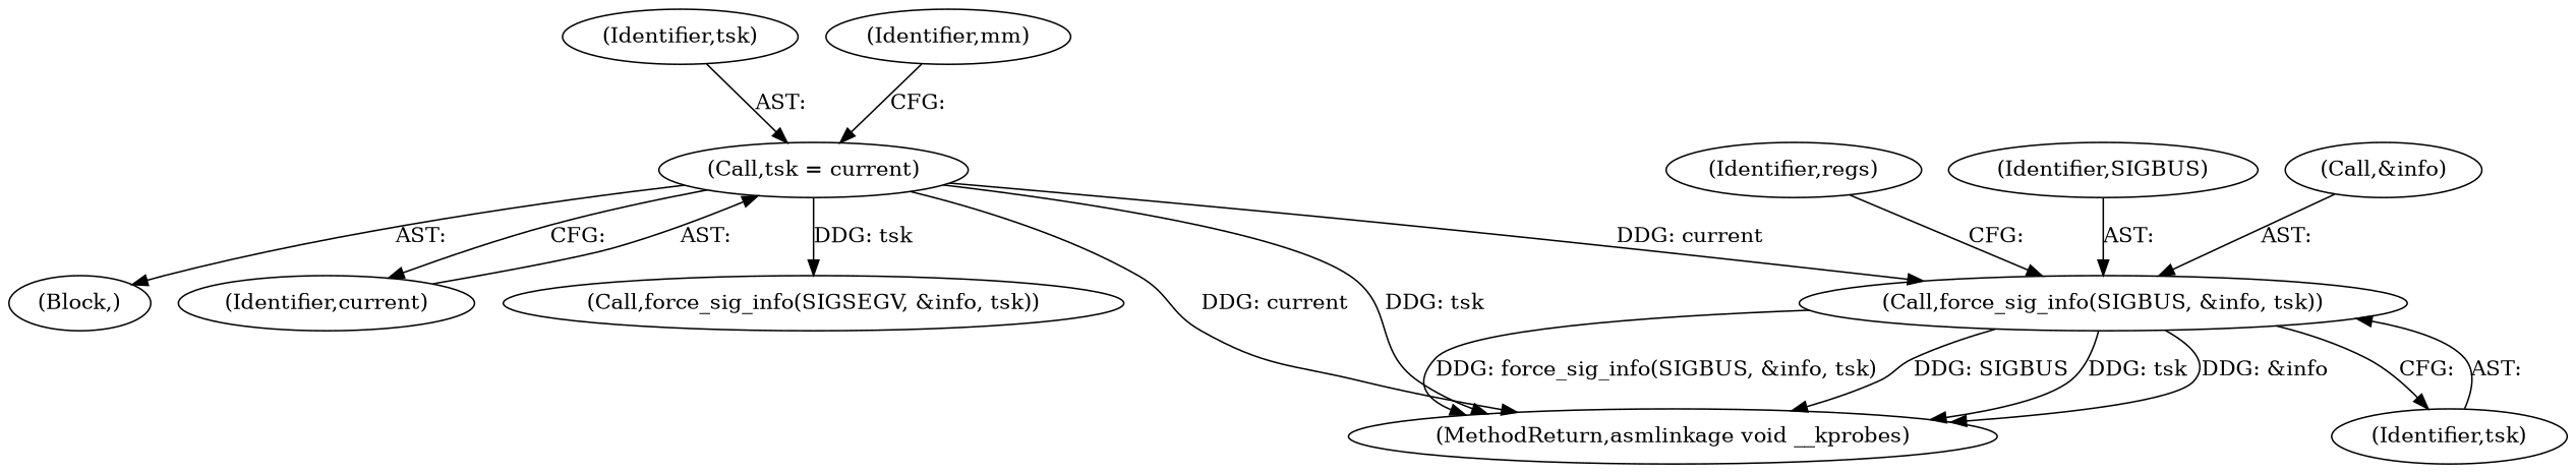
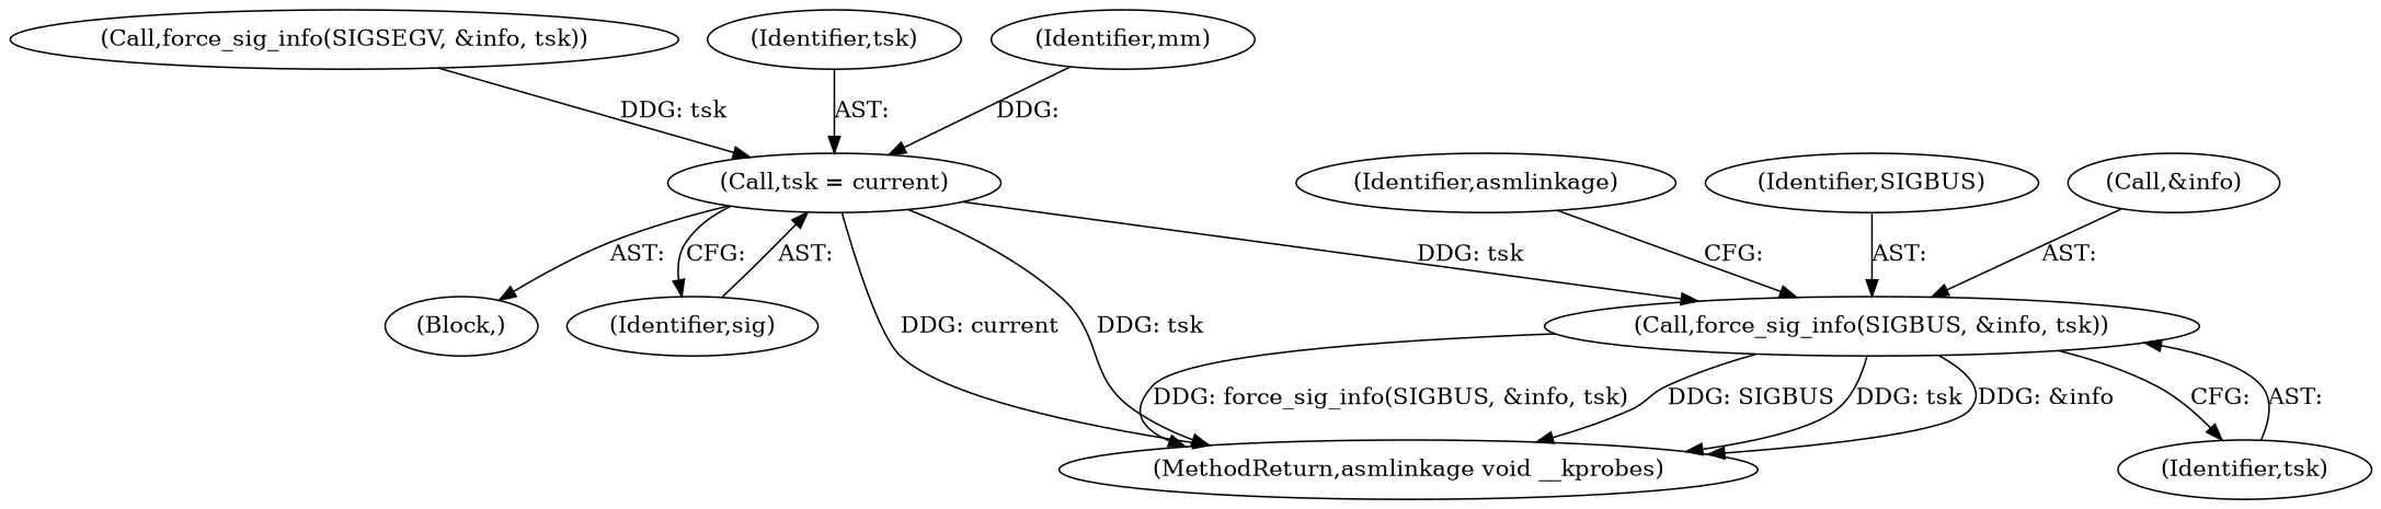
  digraph {
    n1 [label="(Call,force_sig_info(SIGBUS, &info, tsk))"]
    n2 [label="(Identifier,tsk)"]
    n3 [label="(MethodReturn,asmlinkage void __kprobes)"]
    n4 [label="(Block,)"]
    n5 [label="(Call,tsk = current)"]
-   n6 [label="(Identifier,current)"]
+   n6 [label="(Identifier,sig)"]
    n7 [label="(Call,force_sig_info(SIGSEGV, &info, tsk))"]
-   n8 [label="(Identifier,regs)"]
+   n8 [label="(Identifier,asmlinkage)"]
    n9 [label="(Identifier,tsk)"]
    n10 [label="(Identifier,SIGBUS)"]
    n11 [label="(Identifier,mm)"]
    n12 [label="(Call,&info)"]
    n1 -> n2 [label="CFG: "]
    n1 -> n3 [label="DDG: force_sig_info(SIGBUS, &info, tsk)"]
    n1 -> n3 [label="DDG: SIGBUS"]
    n1 -> n3 [label="DDG: tsk"]
    n1 -> n3 [label="DDG: &info"]
    n2 -> n1 [label="AST: "]
-   n5 -> n1 [label="DDG: current"]
+   n5 -> n1 [label="DDG: tsk"]
    n5 -> n3 [label="DDG: current"]
    n5 -> n3 [label="DDG: tsk"]
    n5 -> n4 [label="AST: "]
    n5 -> n6 [label="CFG: "]
-   n5 -> n7 [label="DDG: tsk"]
+   n7 -> n5 [label="DDG: tsk"]
    n6 -> n5 [label="AST: "]
    n8 -> n1 [label="CFG: "]
    n9 -> n5 [label="AST: "]
    n10 -> n1 [label="AST: "]
-   n11 -> n5 [label="CFG: "]
+   n11 -> n5 [label="DDG: "]
    n12 -> n1 [label="AST: "]
  }
